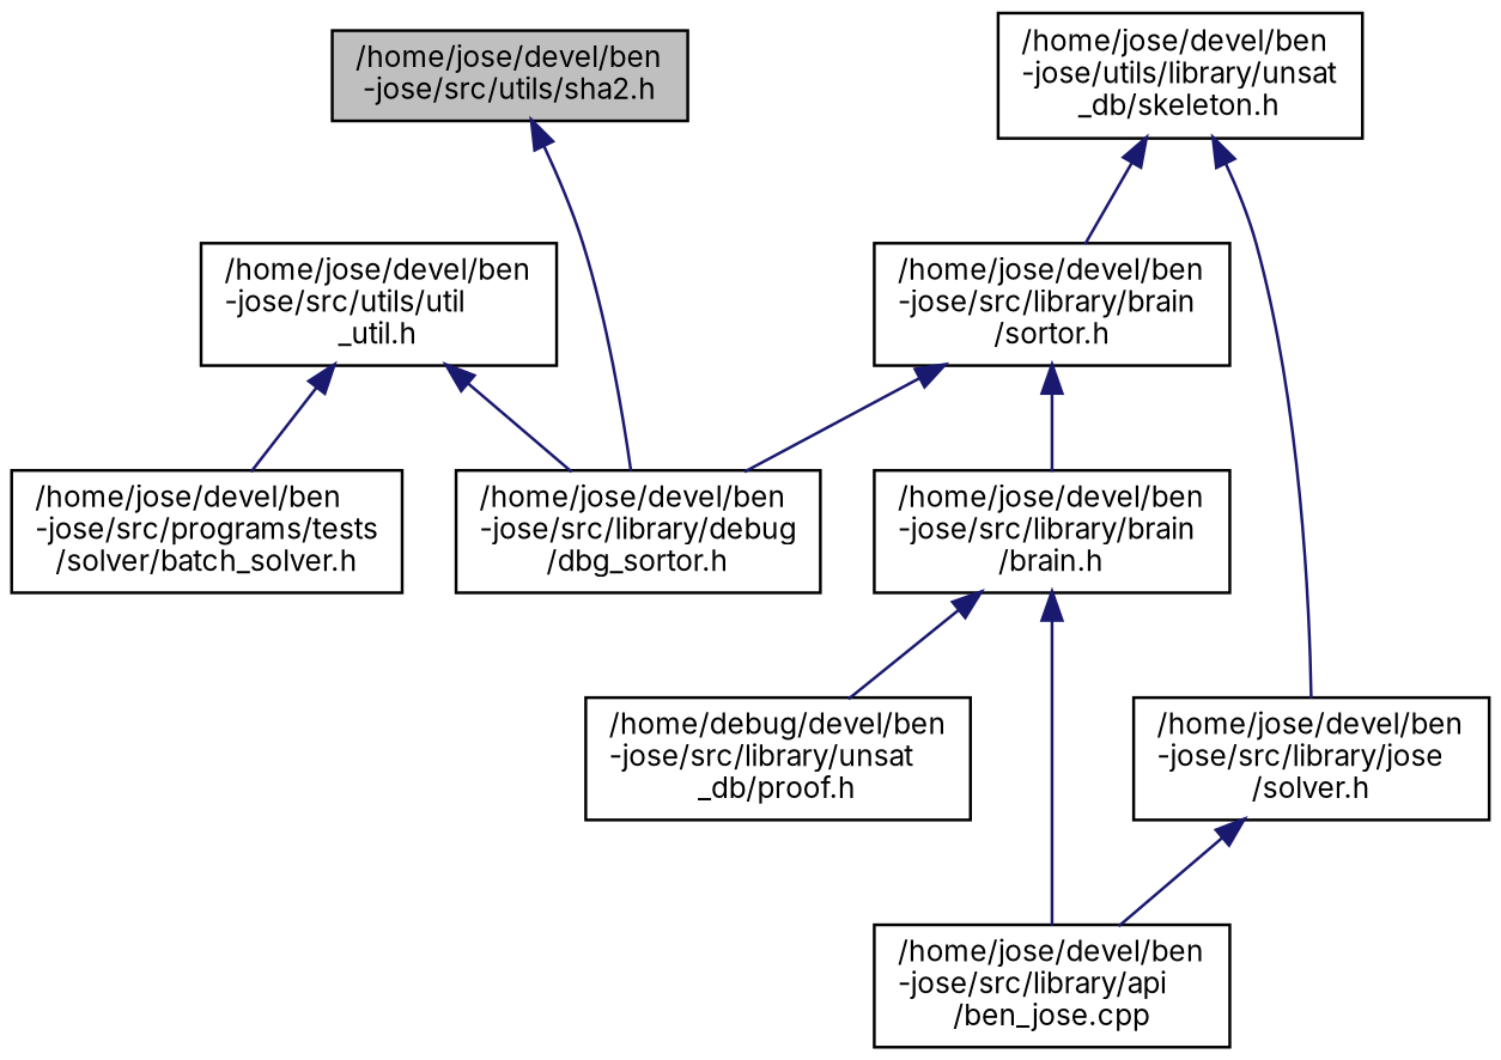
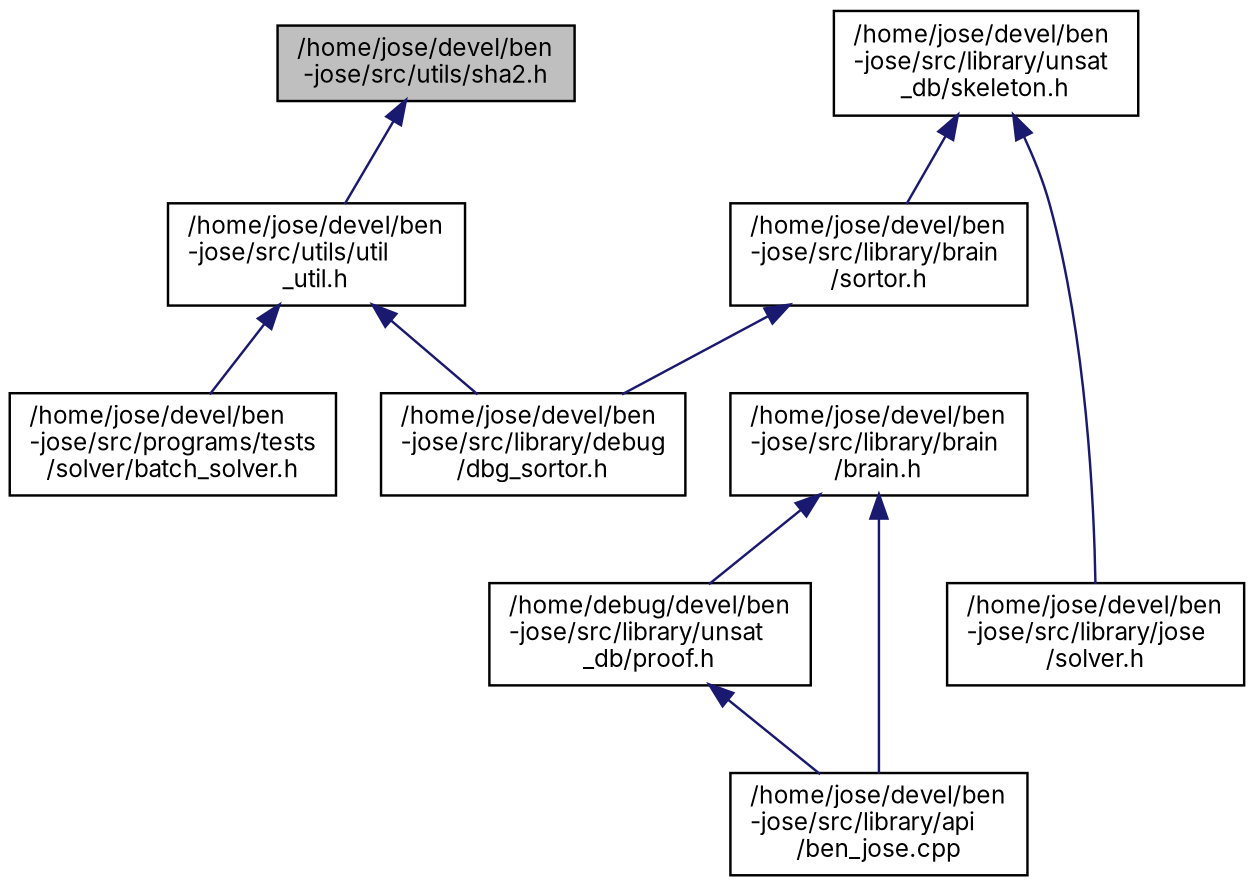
  digraph {
    fontname=Inter
    node [color=black fillcolor=white fontname=Inter fontsize=10 shape=record style=filled]
    edge [color=midnightblue dir=back fontname=Inter fontsize=10 labelfontname=Helvetica labelfontsize=10 style=solid]
    n1 [fillcolor=grey75 fontcolor=black height=0.2 label="/home/jose/devel/ben\l-jose/src/utils/sha2.h" width=0.4]
    n2 [height=0.2 label="/home/jose/devel/ben\l-jose/src/utils/util\l_util.h" width=0.4]
-   n3 [height=0.2 label="/home/jose/devel/ben\l-jose/utils/library/unsat\l_db/skeleton.h" width=0.4]
+   n3 [height=0.2 label="/home/jose/devel/ben\l-jose/src/library/unsat\l_db/skeleton.h" width=0.4]
    n4 [height=0.2 label="/home/jose/devel/ben\l-jose/src/library/brain\l/sortor.h" width=0.4]
    n5 [height=0.2 label="/home/jose/devel/ben\l-jose/src/library/jose\l/solver.h" width=0.4]
    n6 [height=0.2 label="/home/jose/devel/ben\l-jose/src/library/debug\l/dbg_sortor.h" width=0.4]
    n7 [height=0.2 label="/home/jose/devel/ben\l-jose/src/programs/tests\l/solver/batch_solver.h" width=0.4]
    n8 [height=0.2 label="/home/jose/devel/ben\l-jose/src/library/brain\l/brain.h" width=0.4]
    n9 [height=0.2 label="/home/jose/devel/ben\l-jose/src/library/api\l/ben_jose.cpp" width=0.4]
    n10 [height=0.2 label="/home/debug/devel/ben\l-jose/src/library/unsat\l_db/proof.h" width=0.4]
-   n1 -> n6
+   n1 -> n2
    n2 -> n6
    n2 -> n7
    n3 -> n4
    n3 -> n5
    n4 -> n6
-   n4 -> n8
-   n5 -> n9
+   n10 -> n9
    n8 -> n9
    n8 -> n10
  }
